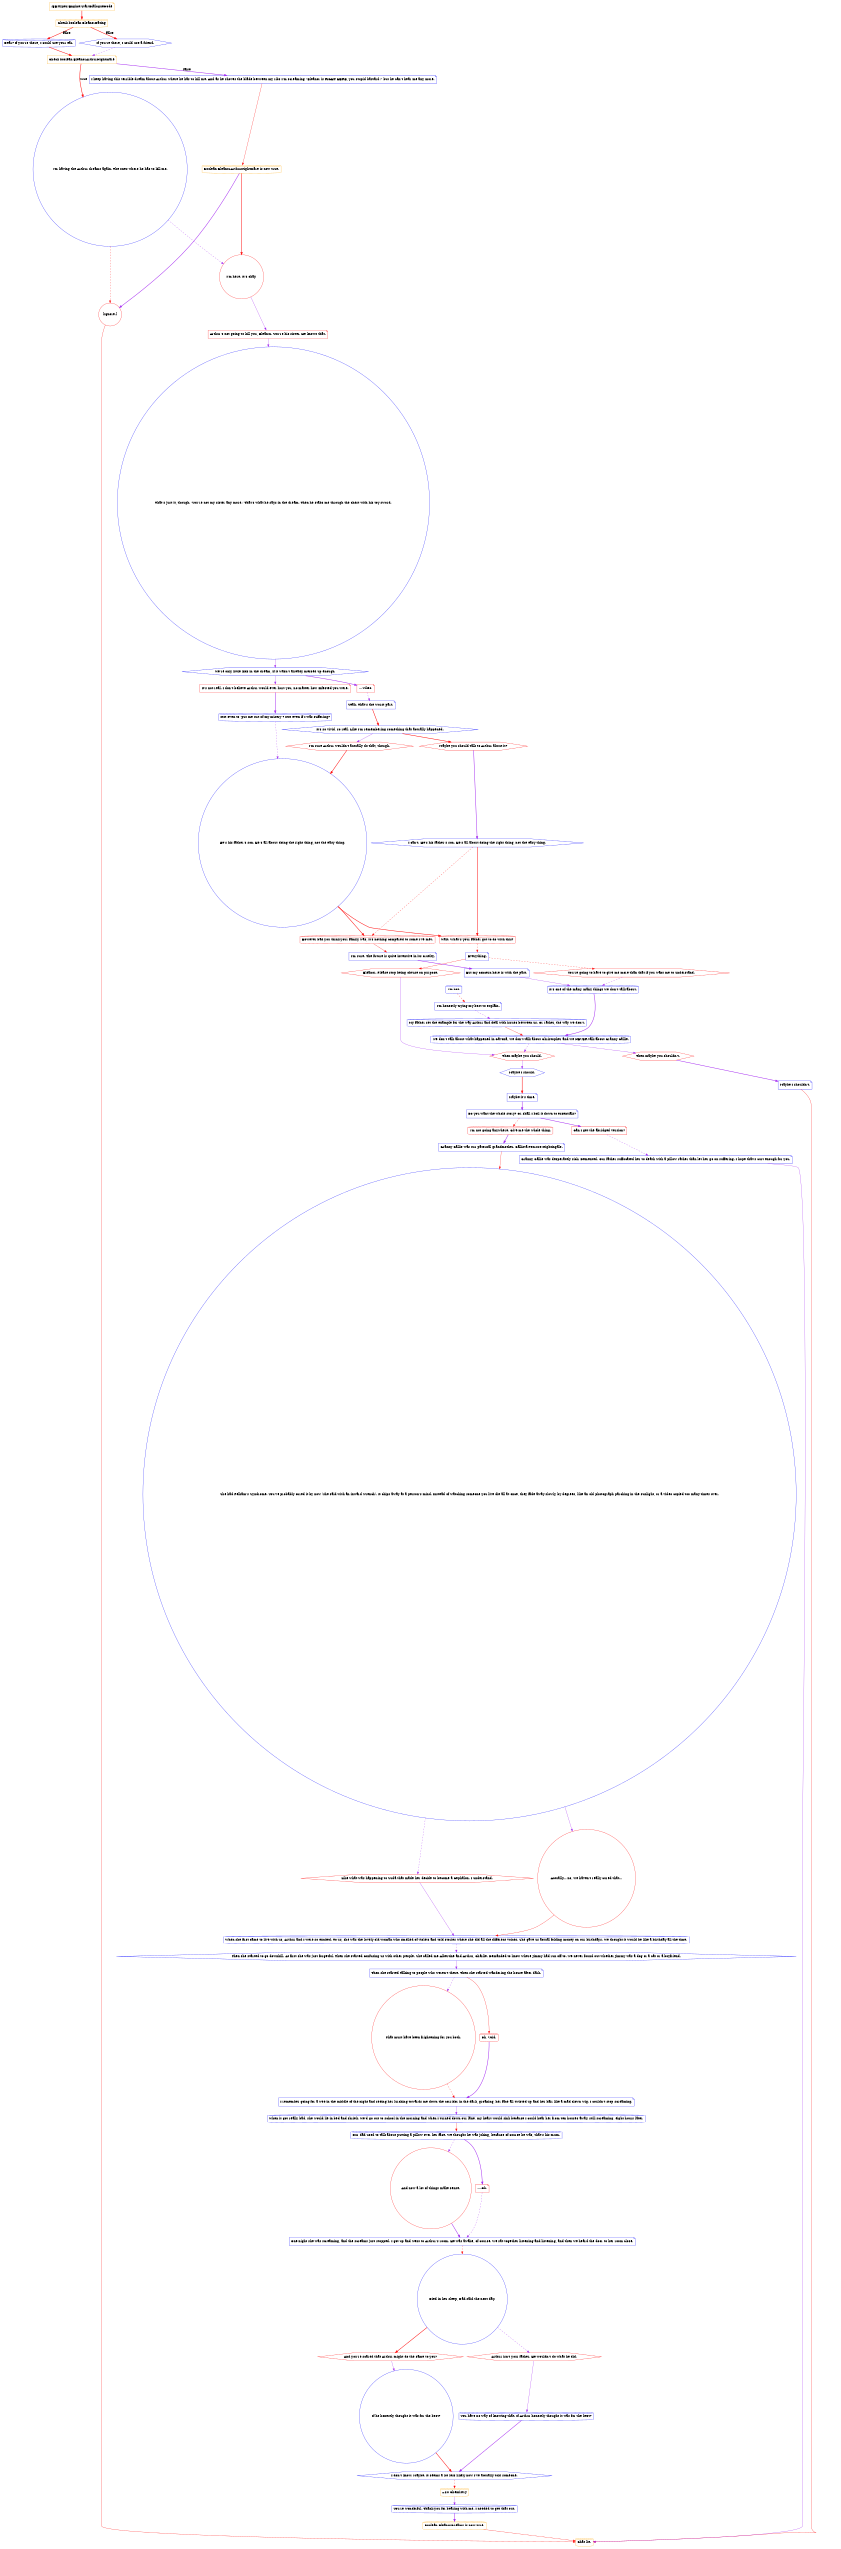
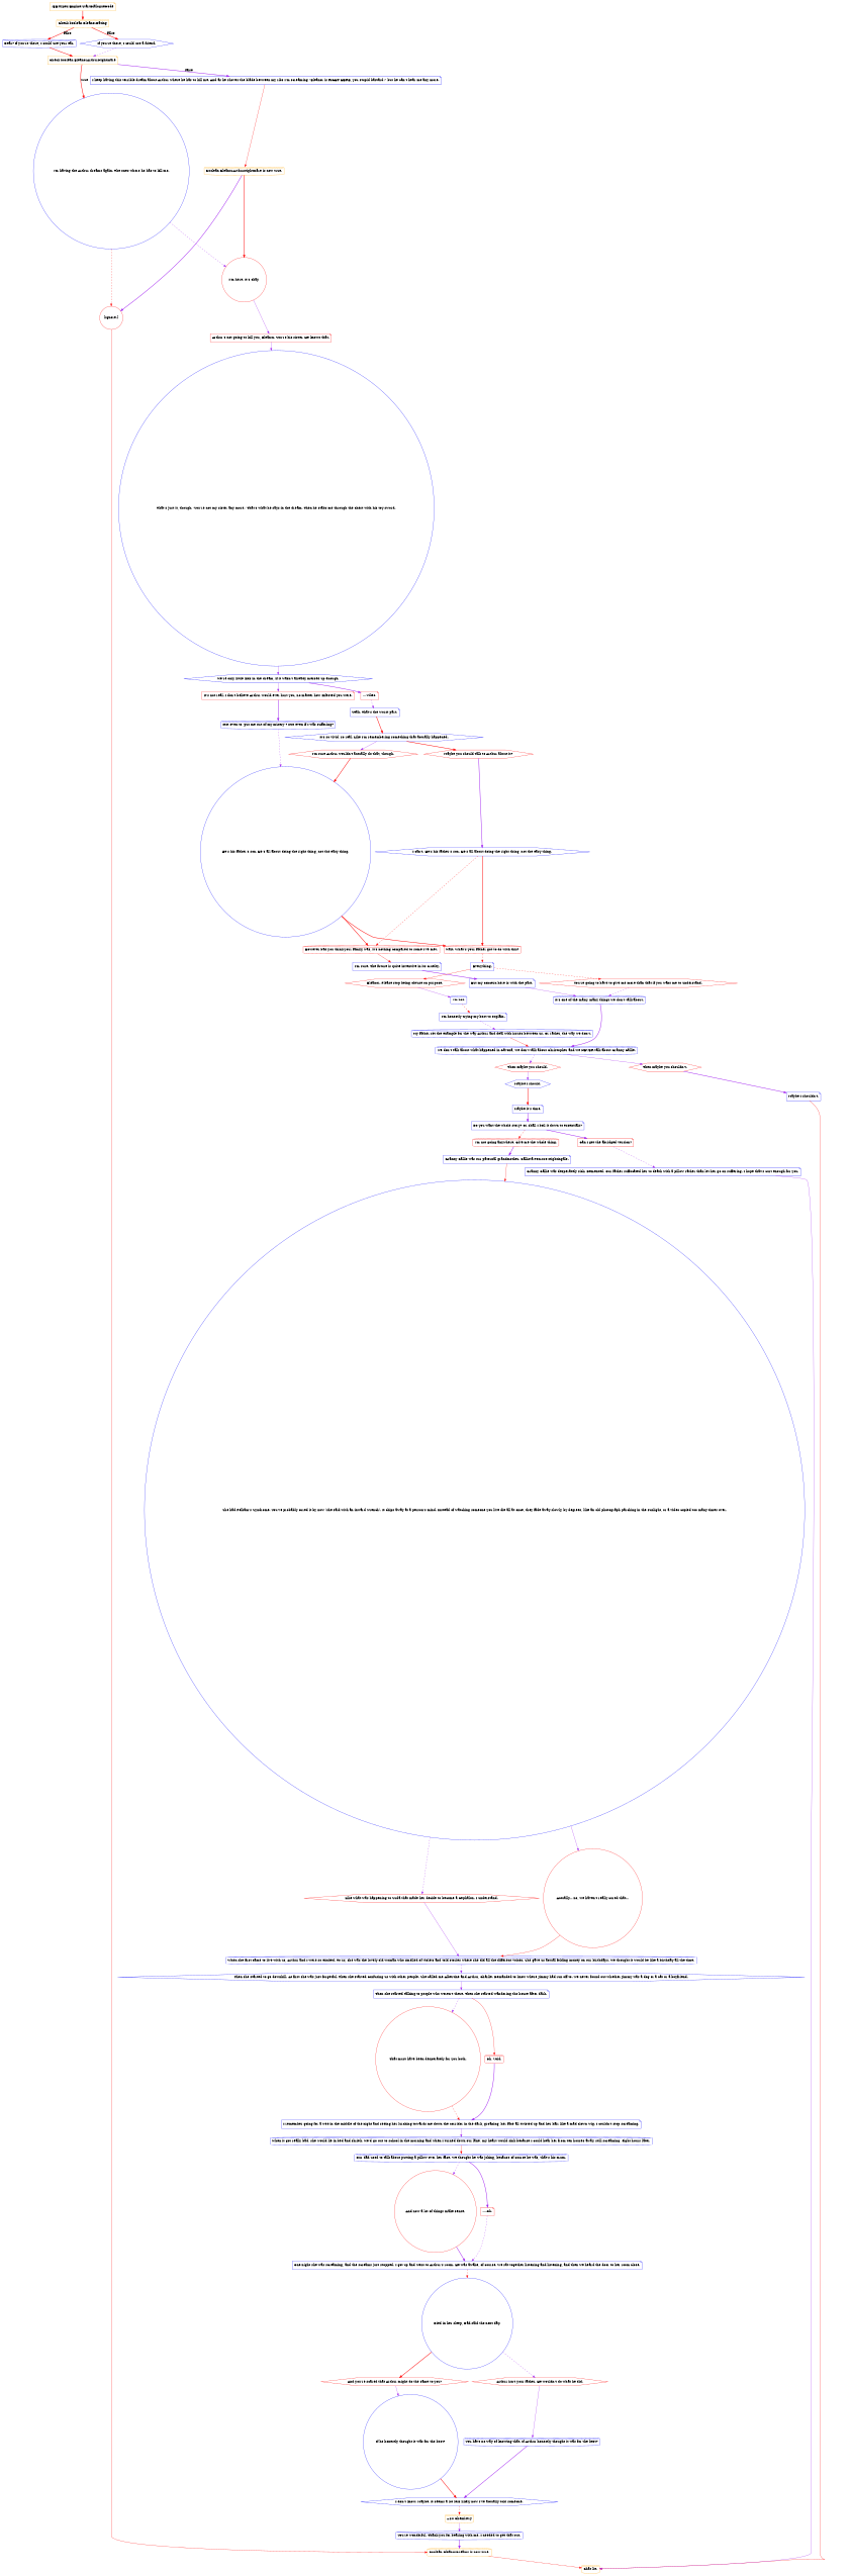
  digraph {
    node [color=blue shape=note]
    edge [color=purple style=bold]
    n1 [color=orange label="/EE/Types/Engine/StartDialogueNode"]
    n2 [color=orange label="Check boolean EleanorDating" shape=cylinder]
    n3 [label="Dear? If you're there, I could use your ear." shape=cylinder]
    n4 [label="If you’re there, I could use a friend." shape=hexagon]
    n5 [color=orange label="Check boolean EleanorArthurNightmare"]
    n6 [label="I’m having the Arthur dreams again. The ones where he has to kill me." shape=circle]
    n7 [label="I keep having this terrible dream about Arthur where he has to kill me. And as he shoves the blade between my ribs I’m screaming “Eleanor is RIGHT HERE, you stupid bastard!” but he can’t hear me any more."]
    n8 [color=red label="I’m here. It’s okay." shape=circle]
    n9 [color=red label="[Ignore.]" shape=circle]
    n10 [color=orange label="Boolean EleanorArthurNightmare is now true." shape=cylinder]
    n11 [color=red label="Arthur’s not going to kill you, Eleanor. You’re his sister. He knows that."]
    n12 [color=orange label="Chat lie." shape=cylinder]
    n13 [label="That’s just it, though. ‘You’re not my sister any more.’ That’s what he says in the dream. Then he stabs me through the chest with his toy sword." shape=circle]
    n14 [label="We’re only little kids in the dream, if it wasn’t already messed up enough." shape=hexagon]
    n15 [color=red label="It’s not real. I don’t believe Arthur would ever hurt you, no matter how Infested you were."]
    n16 [color=red label="... Yikes."]
    n17 [label="Not even to ‘put me out of my misery’? Not even if I was suffering?" shape=cylinder]
    n18 [label="Yeah. That's the worst part."]
    n19 [label="He’s his father’s son. He’s all about doing the right thing, not the easy thing." shape=circle]
    n20 [label="It's so vivid, so real. Like I'm remembering something that actually happened." shape=hexagon]
    n21 [color=red label="However bad you think your family was, it's nothing compared to some I've met." shape=cylinder]
    n22 [color=red label="Wait. What’s your father got to do with this?" shape=cylinder]
    n23 [color=red label="I'm sure Arthur wouldn't actually do that, though." shape=hexagon]
    n24 [color=red label="Maybe you should talk to Arthur about it?" shape=hexagon]
    n25 [label="I'm sure. The future is quite inventive in its cruelty."]
    n26 [label="Everything."]
    n27 [label="I can't. He’s his father’s son. He’s all about doing the right thing, not the easy thing." shape=hexagon]
    n28 [label="But my concern here is with the past."]
    n29 [color=red label="You’re going to have to give me more than that if you want me to understand." shape=hexagon]
    n30 [color=red label="Eleanor. Please stop being obtuse on purpose." shape=hexagon]
    n31 [label="It’s one of the many, many things we don’t talk about." shape=cylinder]
    n32 [label="I'm not." shape=cylinder]
    n33 [label="We don’t talk about what happened in Cavona, we don’t talk about Christopher and we NEVER talk about Granny Callie." shape=cylinder]
    n34 [label="I'm honestly trying my best to explain."]
    n35 [color=red label="Then maybe you shouldn't." shape=hexagon]
    n36 [color=red label="Then maybe you should." shape=hexagon]
    n37 [label="My father set the example for the way Arthur and deal with issues between us. Or rather, the way we don't." shape=cylinder]
    n38 [label="Maybe I shouldn't."]
    n39 [label="Maybe I should." shape=hexagon]
    n40 [label="Maybe it’s time."]
    n41 [label="Do you want the whole story? Or shall I boil it down to essentials?"]
    n42 [color=red label="I’m not going anywhere. Give me the whole thing." shape=cylinder]
    n43 [color=red label="Can I get the abridged version?"]
    n44 [label="Granny Callie was our paternal grandmother. Callista Penrose Nightingale."]
    n45 [label="Granny Callie was desperately sick. Demented. Our father suffocated her to death with a pillow rather than let her go on suffering. I hope that's curt enough for you."]
    n46 [label="She had Pelham’s Syndrome. You’ve probably cured it by now (she said with an inward wrench). It chips away at a person’s mind. Instead of watching someone you live die all at once, they fade away slowly, by degrees, like an old photograph parching in the sunlight, or a video copied too many times over." shape=circle]
    n47 [color=red label="Like what was happening to Suda that made her decide to become a Cephalon. I understand." shape=hexagon]
    n48 [color=red label="Actually... no, we haven't really cured that..." shape=circle]
    n49 [label="When she first came to live with us, Arthur and I were so excited. To us, she was the lovely old woman who smelled of violets and told stories where she did all the different voices. She gave us actual folding money on our birthdays. We thought it would be like a birthday all the time." shape=cylinder]
    n50 [label="Then she started to go downhill. At first she was just forgetful. Then she started confusing us with other people. She called me Albertine and Arthur, Charlie. Demanded to know where Jimmy had run off to. We never found out whether Jimmy was a dog or a cat or a boyfriend." shape=hexagon]
    n51 [label="Then she started talking to people who weren’t there. Then she started wandering the house after dark."]
-   n52 [color=red label="That must have been frightening for you both." shape=circle]
+   n52 [color=red label="That must have been desperately for you both." shape=circle]
    n53 [color=red label="Oh, Void." shape=cylinder]
    n54 [label="I remember going for a wee in the middle of the night and seeing her lurching towards me down the corridor in the dark, groaning, her face all twisted up and her hair like a mad clown wig. I couldn’t stop screaming."]
    n55 [label="When it got really bad, she would lie in bed and shriek. We’d go out to school in the morning and when I turned down our lane, my heart would sink because I could hear her from ten houses away, still screaming, eight hours later." shape=cylinder]
    n56 [label="Our dad used to talk about putting a pillow over her face. We thought he was joking, because of course he was, that’s his mum." shape=cylinder]
    n57 [color=red label="And now a lot of things make sense." shape=circle]
    n58 [color=red label="....Oh."]
    n59 [label="One night she was screaming, and the screams just stopped. I got up and went to Arthur’s room. He was awake, of course. We sat together listening and listening, and then we heard the door to her room close."]
    n60 [label="Died in her sleep, Dad said the next day." shape=circle]
    n61 [color=red label="And you’re scared that Arthur might do the same to you?" shape=hexagon]
    n62 [color=red label="Arthur isn't your father. He wouldn't do what he did." shape=hexagon]
    n63 [label="If he honestly thought it was for the best?" shape=circle]
    n64 [label="You have no way of knowing that. If Arthur honestly thought it was for the best?" shape=cylinder]
    n65 [label="I don’t know. Maybe. It seems a lot less likely now I’ve actually told someone." shape=hexagon]
    n66 [color=orange label="+20 Chemistry" shape=cylinder]
    n67 [label="You’re wonderful. Thank you for bearing with me. I needed to get that out." shape=cylinder]
    n68 [color=orange label="Boolean EleanorDreams is now true." shape=cylinder]
    n1 -> n2 [color=red]
    n2 -> n3 [color=red label=false]
    n2 -> n4 [color=red label=false]
    n3 -> n5 [color=red]
    n4 -> n5 [style=dashed]
    n5 -> n6 [color=red label=true]
    n5 -> n7 [label=false]
    n6 -> n8 [style=dashed]
    n6 -> n9 [color=red style=dashed]
    n7 -> n10 [color=red style=solid]
    n8 -> n11 [style=solid]
-   n9 -> n12 [color=red style=solid]
+   n9 -> n68 [color=red style=solid]
    n10 -> n8 [color=red]
    n10 -> n9
    n11 -> n13 [style=solid]
    n13 -> n14 [style=solid]
    n14 -> n15 [style=solid]
    n14 -> n16
    n15 -> n17
    n16 -> n18 [style=dashed]
    n17 -> n19 [style=dashed]
    n18 -> n20 [color=red]
    n19 -> n21 [color=red]
    n19 -> n22 [color=red]
    n20 -> n23 [style=solid]
    n20 -> n24 [color=red]
    n21 -> n25 [color=red style=solid]
    n22 -> n26 [color=red style=dashed]
    n23 -> n19 [color=red]
    n24 -> n27
    n25 -> n28
    n26 -> n29 [color=red style=dashed]
    n26 -> n30 [color=red style=solid]
    n27 -> n21 [color=red style=dashed]
    n27 -> n22 [color=red]
    n28 -> n31 [style=solid]
    n29 -> n31 [style=dashed]
-   n30 -> n36 [style=solid]
+   n30 -> n32 [style=solid]
    n31 -> n33
    n32 -> n34 [color=red style=dashed]
    n33 -> n35 [style=solid]
    n33 -> n36 [style=dashed]
    n34 -> n37 [style=dashed]
    n35 -> n38
    n36 -> n39 [style=solid]
    n37 -> n33 [color=red style=solid]
    n38 -> n12 [color=red style=solid]
    n39 -> n40 [color=red]
    n40 -> n41
    n41 -> n42 [color=red style=dashed]
    n41 -> n43
    n42 -> n44
    n43 -> n45 [style=dashed]
    n44 -> n46 [color=red style=solid]
    n45 -> n12 [style=solid]
    n46 -> n47 [style=dashed]
    n46 -> n48 [style=solid]
    n47 -> n49 [style=solid]
    n48 -> n49 [color=red style=solid]
    n49 -> n50 [style=dashed]
    n50 -> n51 [style=solid]
    n51 -> n52 [style=dashed]
    n51 -> n53 [color=red style=solid]
    n52 -> n54 [color=red style=dashed]
    n53 -> n54
    n54 -> n55 [style=solid]
    n55 -> n56 [color=red style=solid]
    n56 -> n57 [style=dashed]
    n56 -> n58
    n57 -> n59
    n58 -> n59 [style=dashed]
    n59 -> n60 [color=red style=dashed]
    n60 -> n61 [color=red]
    n60 -> n62 [style=dashed]
    n61 -> n63 [style=solid]
    n62 -> n64 [style=solid]
    n63 -> n65 [color=red]
    n64 -> n65
    n65 -> n66 [color=red style=dashed]
    n66 -> n67 [style=solid]
    n67 -> n68
    n68 -> n12 [color=red style=solid]
  }
